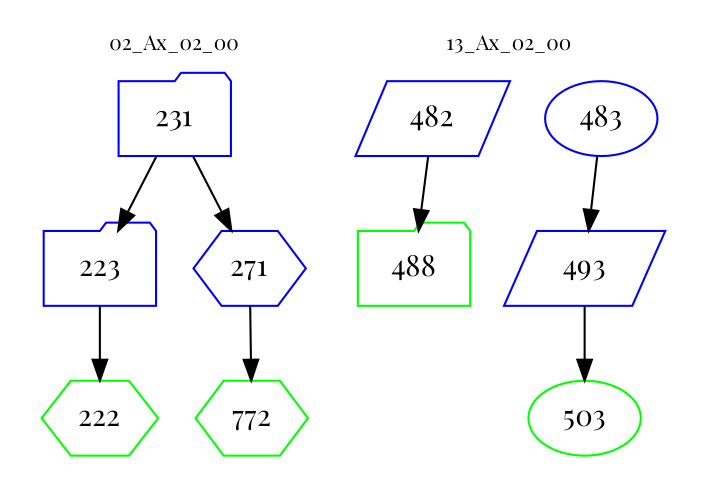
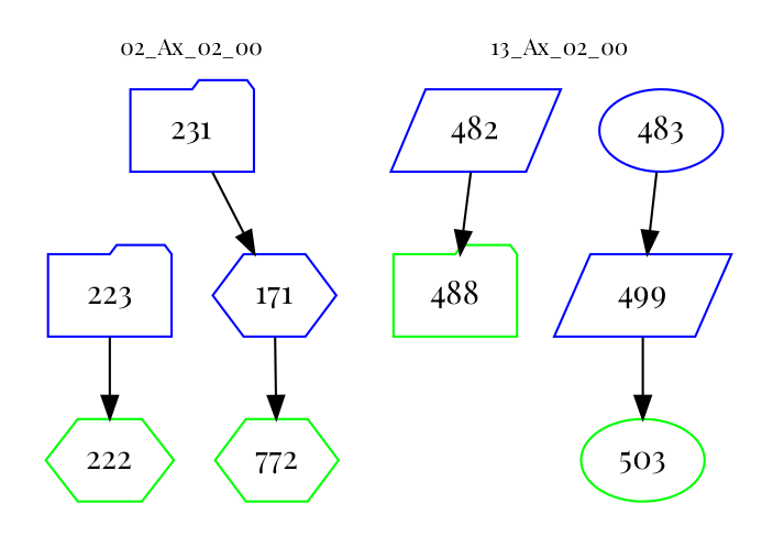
  digraph {
    fontname="Playfair Display"
    node [color=blue fontname="Playfair Display" shape=folder]
    edge [color=black fontname="Playfair Display"]
    n1 [label=231]
    n2 [label=223]
-   n3 [label=271 shape=hexagon]
+   n3 [label=171 shape=hexagon]
    n4 [color=green label=222 shape=hexagon]
    n5 [color=green label=772 shape=hexagon]
    n6 [label=483 shape=ellipse]
-   n7 [label=493 shape=parallelogram]
+   n7 [label=499 shape=parallelogram]
    n8 [label=482 shape=parallelogram]
    n9 [color=green label=503 shape=ellipse]
    n10 [color=green label=488]
    subgraph cluster_1 {
      color=white
      fontsize=10
      label="02_Ax_02_00"
      n1
      n2
      n3
      n4
      n5
    }
    subgraph cluster_2 {
      color=white
      fontsize=10
      label="13_Ax_02_00"
      n6
      n7
      n8
      n9
      n10
    }
-   n1 -> n2
    n1 -> n3
    n2 -> n4
    n3 -> n5
    n6 -> n7
    n7 -> n9
    n8 -> n10
  }
